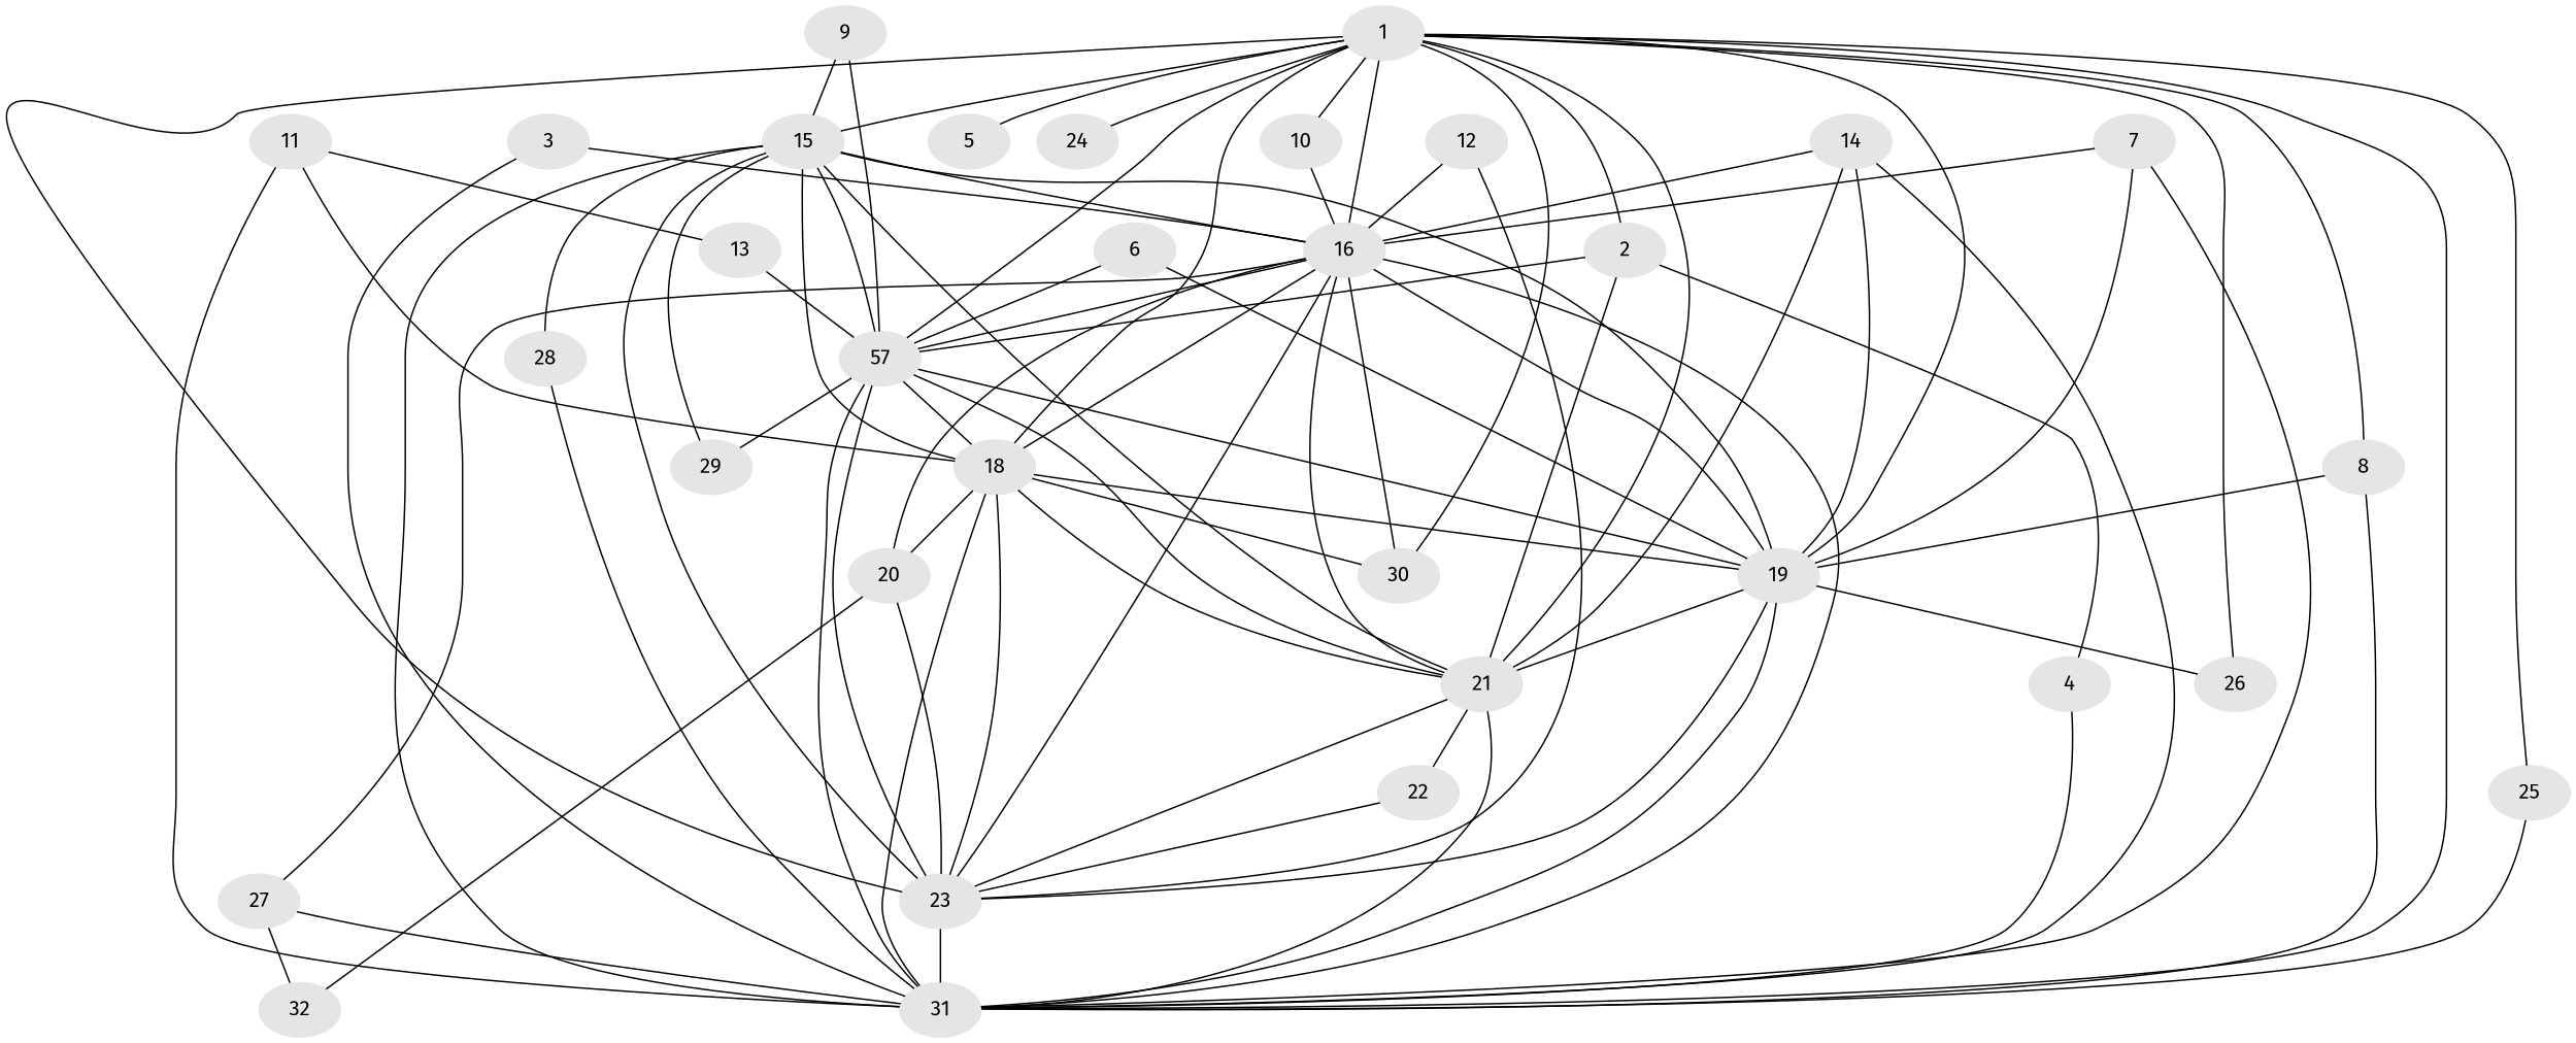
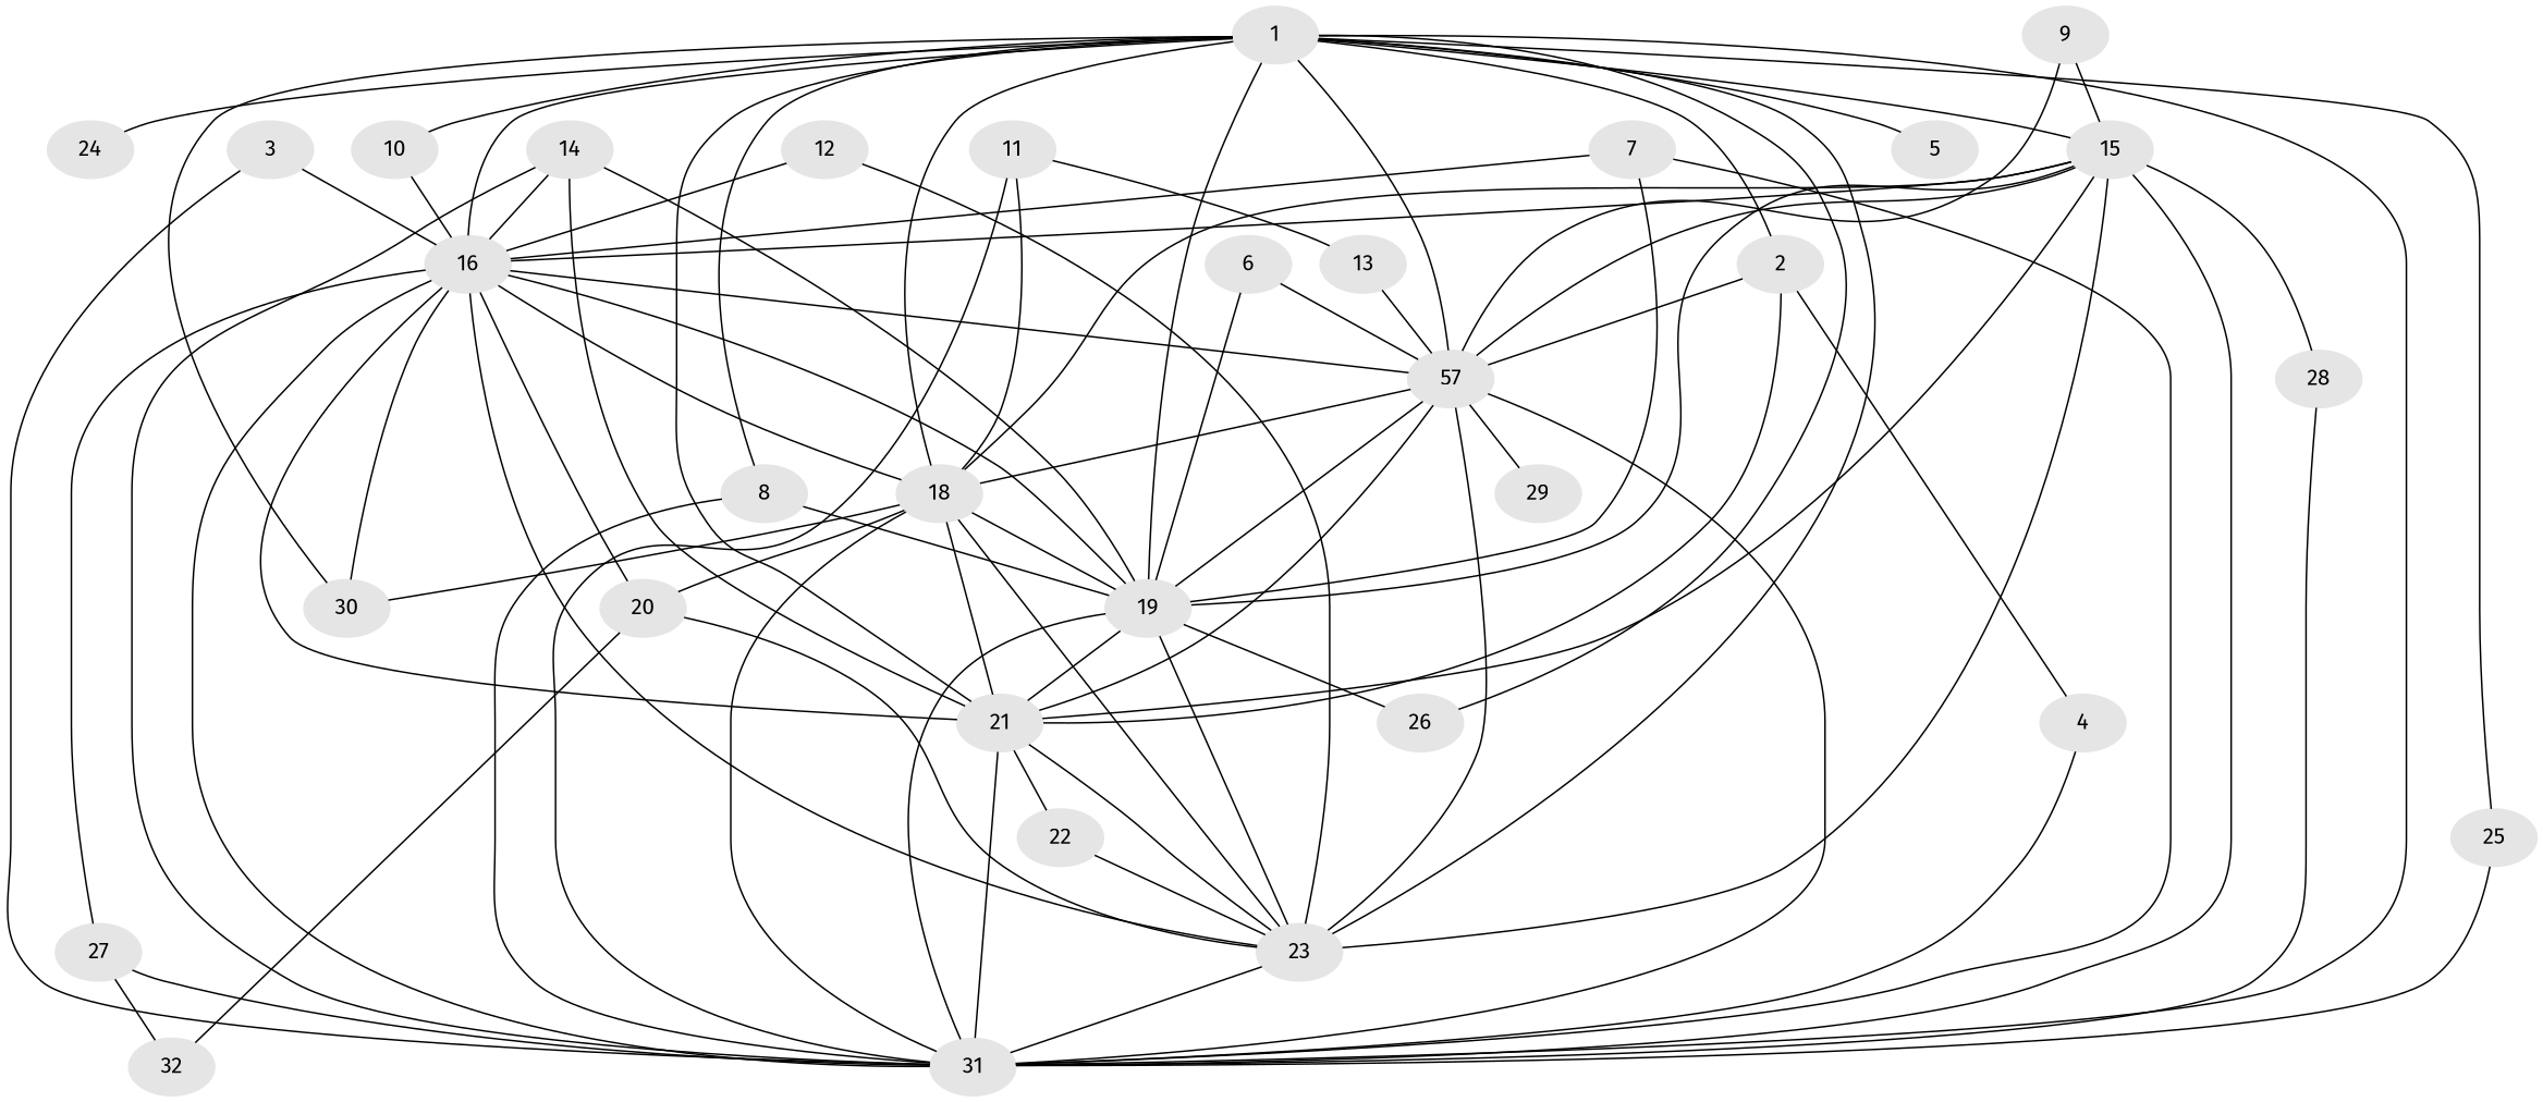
  graph {
    fontname="Fira Sans"
    node [color=gray90 fontname="Fira Sans" style=filled]
    edge [fontname="Fira Sans" weight=1.0]
    1
    2
    5
    8
    10
    15
    16
    n8 [label=57]
    18
    19
    21
    23
    24
    25
    26
    30
    31
    4
    28
    29
    20
    27
    22
    3
    6
    7
    9
    11
    13
    12
    14
    32
    1 -- 2
    1 -- 5
    1 -- 8
    1 -- 10
    1 -- 15 [weight=2.0]
    1 -- 16 [weight=2.0]
    1 -- n8 [weight=2.0]
    1 -- 18 [weight=2.0]
    1 -- 19 [weight=2.0]
    1 -- 21 [weight=3.0]
    1 -- 23 [weight=3.0]
    1 -- 24
    1 -- 25
    1 -- 26
    1 -- 30
    1 -- 31 [weight=2.0]
    2 -- n8
    2 -- 21
    2 -- 4
    8 -- 19
    8 -- 31
    10 -- 16
    15 -- 16
    15 -- n8 [weight=3.0]
    15 -- 18
    15 -- 19
    15 -- 21
    15 -- 23 [weight=3.0]
    15 -- 31 [weight=3.0]
    15 -- 28
-   15 -- 29
    16 -- n8
    16 -- 18
    16 -- 19
    16 -- 21
    16 -- 23
    16 -- 30 [weight=2.0]
    16 -- 31 [weight=2.0]
    16 -- 20
    16 -- 27
    n8 -- 18 [weight=2.0]
    n8 -- 19
    n8 -- 21
    n8 -- 23
    n8 -- 31 [weight=3.0]
    n8 -- 29
    18 -- 19 [weight=4.0]
    18 -- 21
    18 -- 23
    18 -- 30
    18 -- 31 [weight=2.0]
    18 -- 20 [weight=2.0]
    19 -- 21
    19 -- 23
    19 -- 26
    19 -- 31 [weight=2.0]
    21 -- 23
    21 -- 31 [weight=2.0]
    21 -- 22
    23 -- 31 [weight=2.0]
    25 -- 31
    4 -- 31
    28 -- 31
    20 -- 23
    20 -- 32
    27 -- 31 [weight=3.0]
    27 -- 32
    22 -- 23
    3 -- 16
    3 -- 31
    6 -- n8
    6 -- 19
    7 -- 16
    7 -- 19
    7 -- 31
    9 -- 15
    9 -- n8
    11 -- 18
    11 -- 31
    11 -- 13
    13 -- n8
    12 -- 16
    12 -- 23
    14 -- 16
    14 -- 19
    14 -- 21
    14 -- 31
  }
